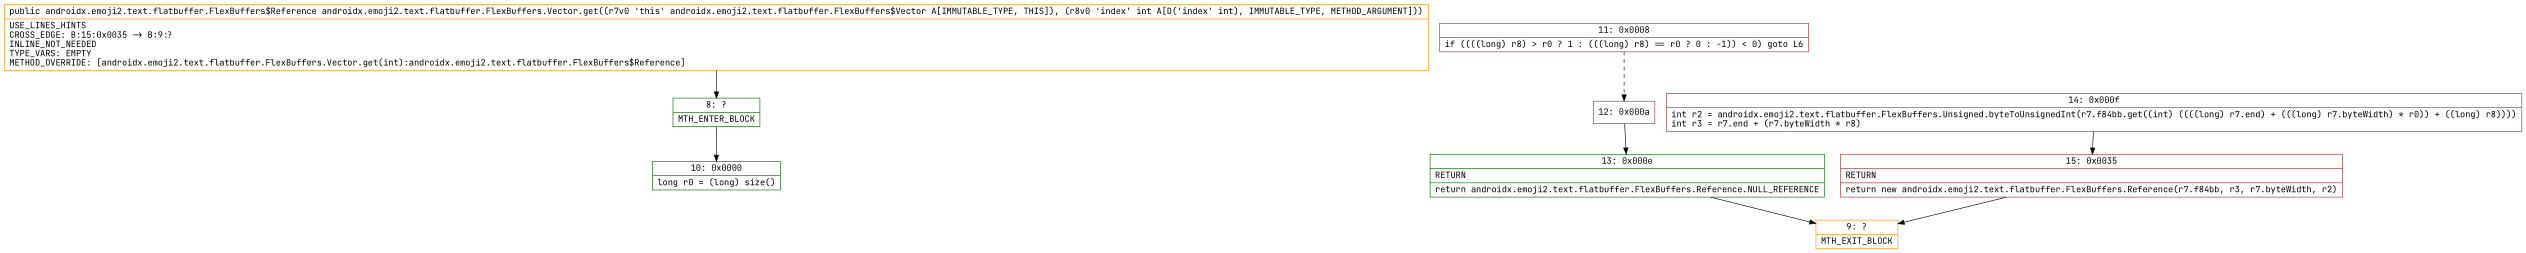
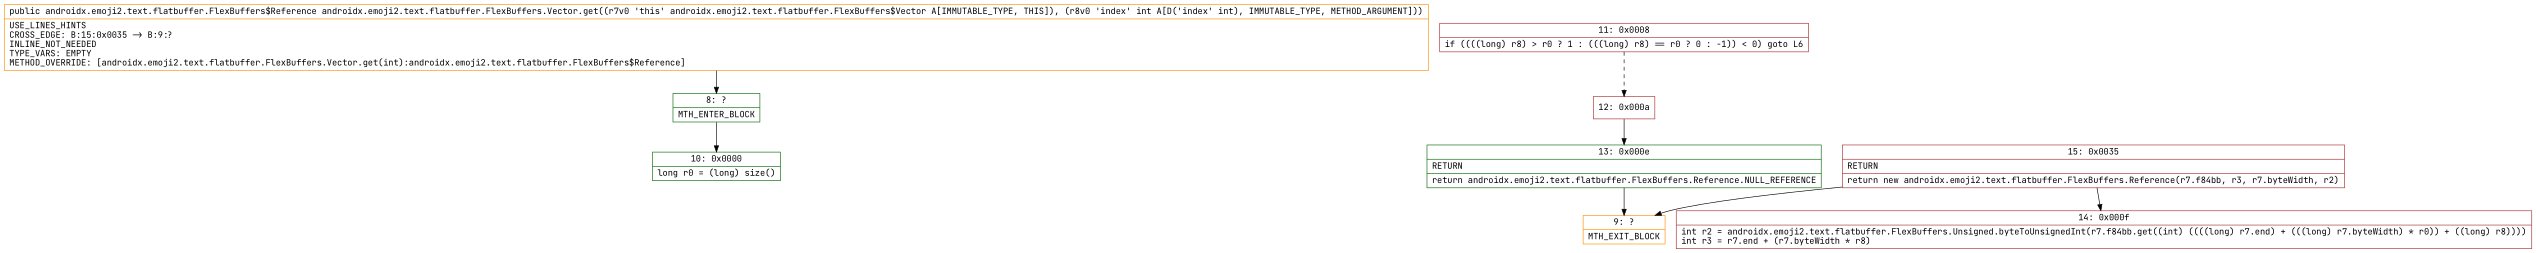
  digraph {
    fontname="JetBrains Mono"
    node [color=brown fontname="JetBrains Mono" shape=record]
    edge [fontname="JetBrains Mono"]
    n1 [color=darkgreen label="{8\:\ ?|MTH_ENTER_BLOCK\l}"]
    n2 [color=darkgreen label="{10\:\ 0x0000|long r0 = (long) size()\l}"]
    n3 [label="{11\:\ 0x0008|if ((((long) r8) \> r0 ? 1 : (((long) r8) == r0 ? 0 : \-1)) \< 0) goto L6\l}"]
    n4 [label="{12\:\ 0x000a}"]
    n5 [color=darkgreen label="{13\:\ 0x000e|RETURN\l|return androidx.emoji2.text.flatbuffer.FlexBuffers.Reference.NULL_REFERENCE\l}"]
    n6 [label="{14\:\ 0x000f|int r2 = androidx.emoji2.text.flatbuffer.FlexBuffers.Unsigned.byteToUnsignedInt(r7.f84bb.get((int) ((((long) r7.end) + (((long) r7.byteWidth) * r0)) + ((long) r8))))\lint r3 = r7.end + (r7.byteWidth * r8)\l}"]
    n7 [label="{15\:\ 0x0035|RETURN\l|return new androidx.emoji2.text.flatbuffer.FlexBuffers.Reference(r7.f84bb, r3, r7.byteWidth, r2)\l}"]
    n8 [color=darkorange label="{9\:\ ?|MTH_EXIT_BLOCK\l}"]
    n9 [color=darkorange label="{public androidx.emoji2.text.flatbuffer.FlexBuffers$Reference androidx.emoji2.text.flatbuffer.FlexBuffers.Vector.get((r7v0 'this' androidx.emoji2.text.flatbuffer.FlexBuffers$Vector A[IMMUTABLE_TYPE, THIS]), (r8v0 'index' int A[D('index' int), IMMUTABLE_TYPE, METHOD_ARGUMENT]))  | USE_LINES_HINTS\lCROSS_EDGE: B:15:0x0035 \-\> B:9:?\lINLINE_NOT_NEEDED\lTYPE_VARS: EMPTY\lMETHOD_OVERRIDE: [androidx.emoji2.text.flatbuffer.FlexBuffers.Vector.get(int):androidx.emoji2.text.flatbuffer.FlexBuffers$Reference]\l}"]
    n1 -> n2
    n3 -> n4 [style=dashed]
    n4 -> n5
    n5 -> n8
-   n6 -> n7
+   n7 -> n6
    n7 -> n8
    n9 -> n1
  }
